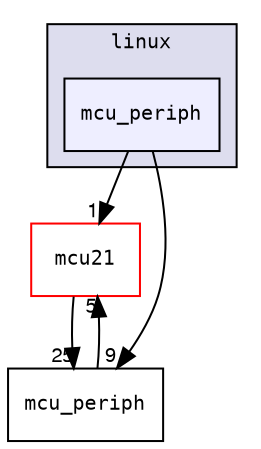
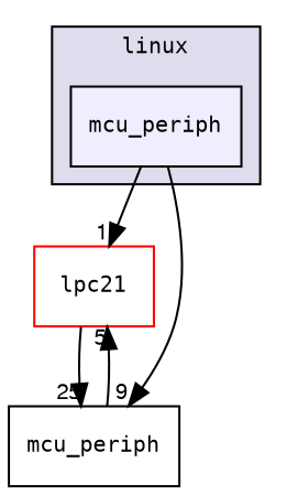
  digraph {
    compound=true
    fontname="DejaVu Sans Mono"
    node [fontname="DejaVu Sans Mono" fontsize=10 shape=box style=filled]
    edge [labeldistance=1.5 labelfontname=FreeSans labelfontsize=10 fontname="DejaVu Sans Mono"]
    n1 [fillcolor="#eeeeff" label=mcu_periph pencolor=black]
-   n2 [color=red fillcolor=white label=mcu21]
+   n2 [color=red fillcolor=white label=lpc21]
    n3 [label=mcu_periph style=""]
    subgraph cluster_1 {
      bgcolor="#ddddee"
      fontsize=10
      label=linux
      pencolor=black
      n1
    }
    n1 -> n2 [headlabel=1]
    n1 -> n3 [headlabel=9]
    n2 -> n3 [headlabel=25]
    n3 -> n2 [headlabel=5]
  }
